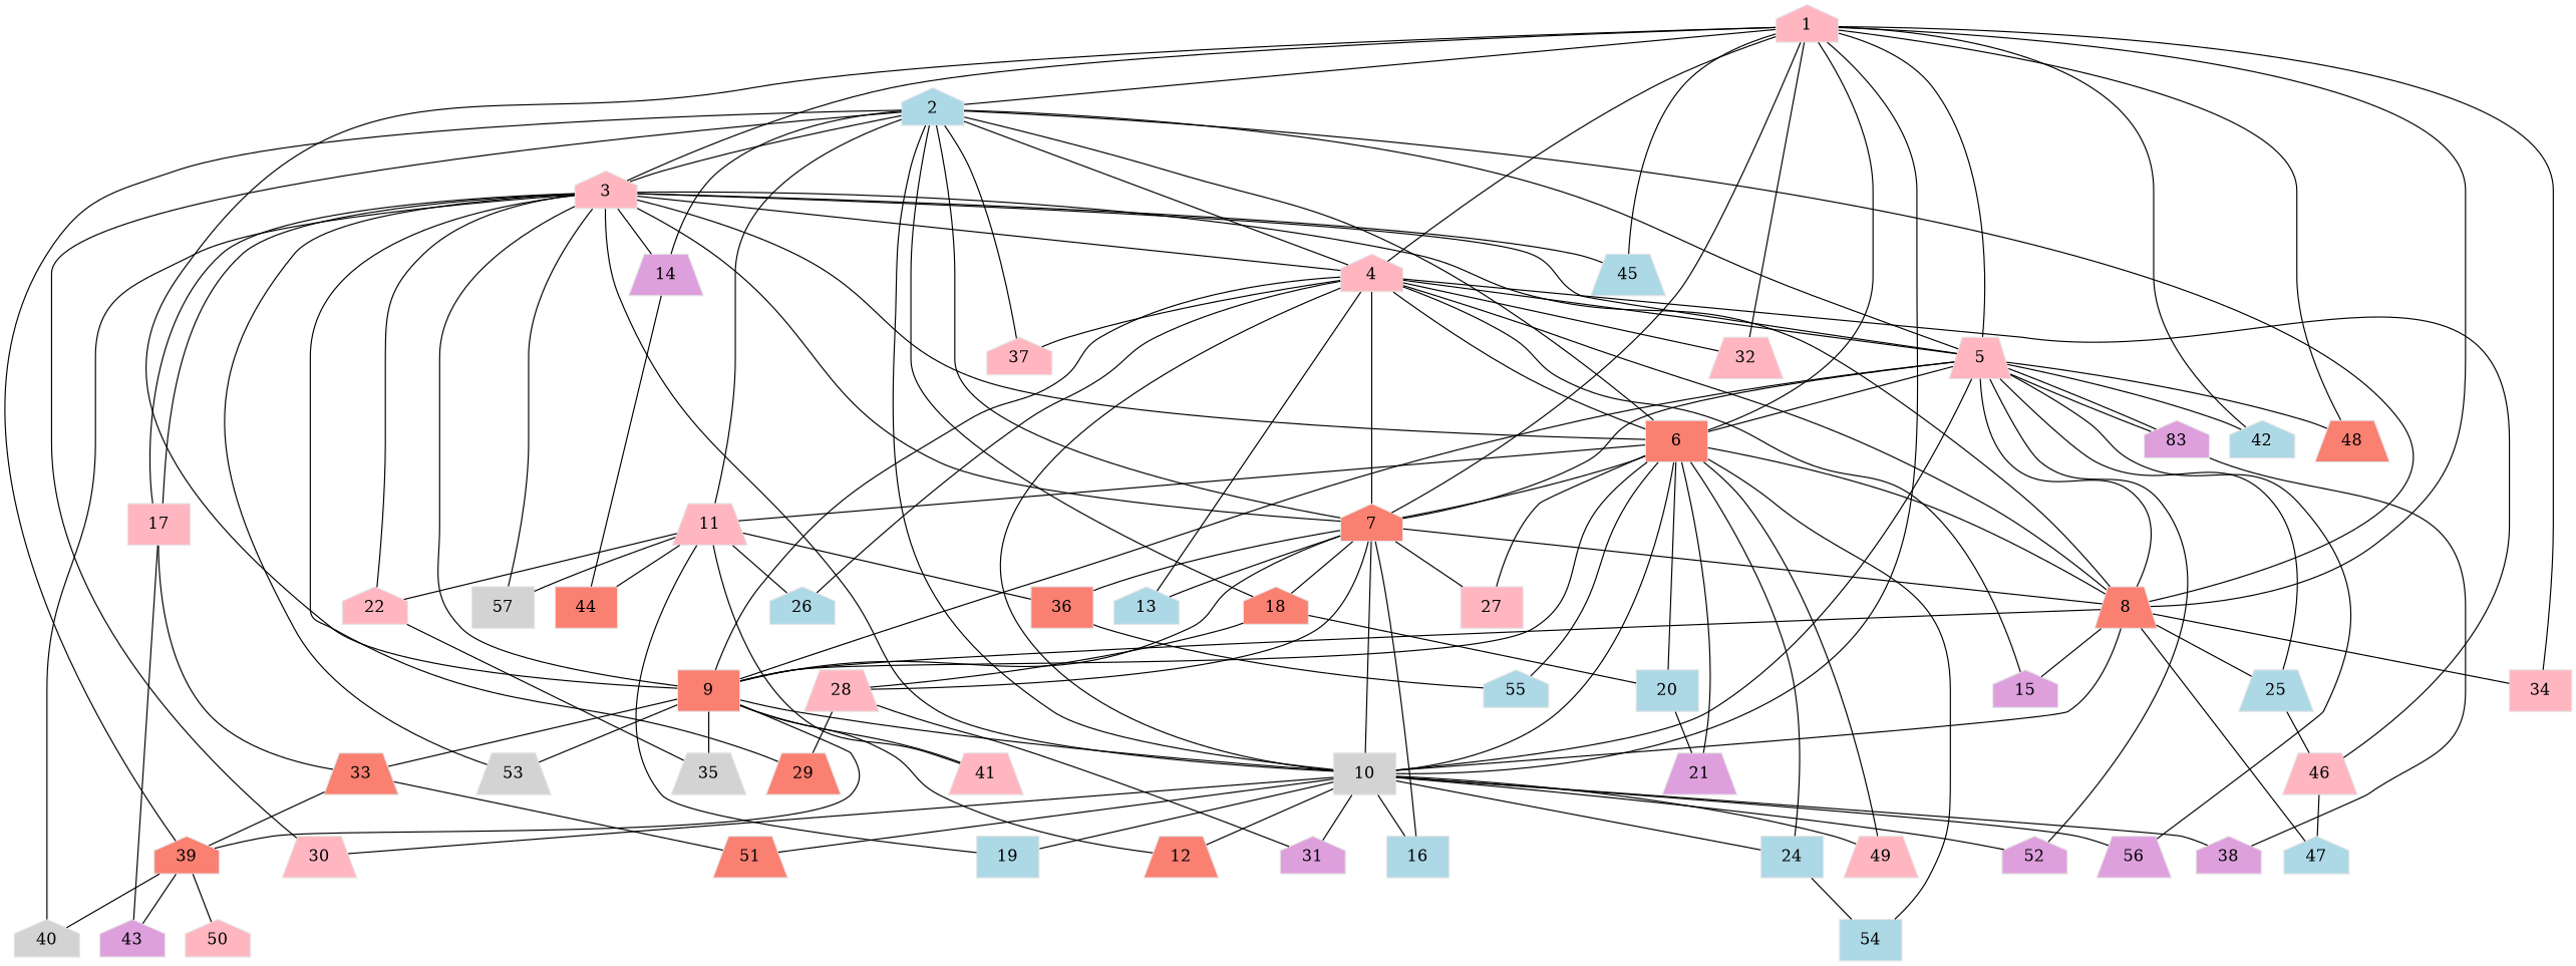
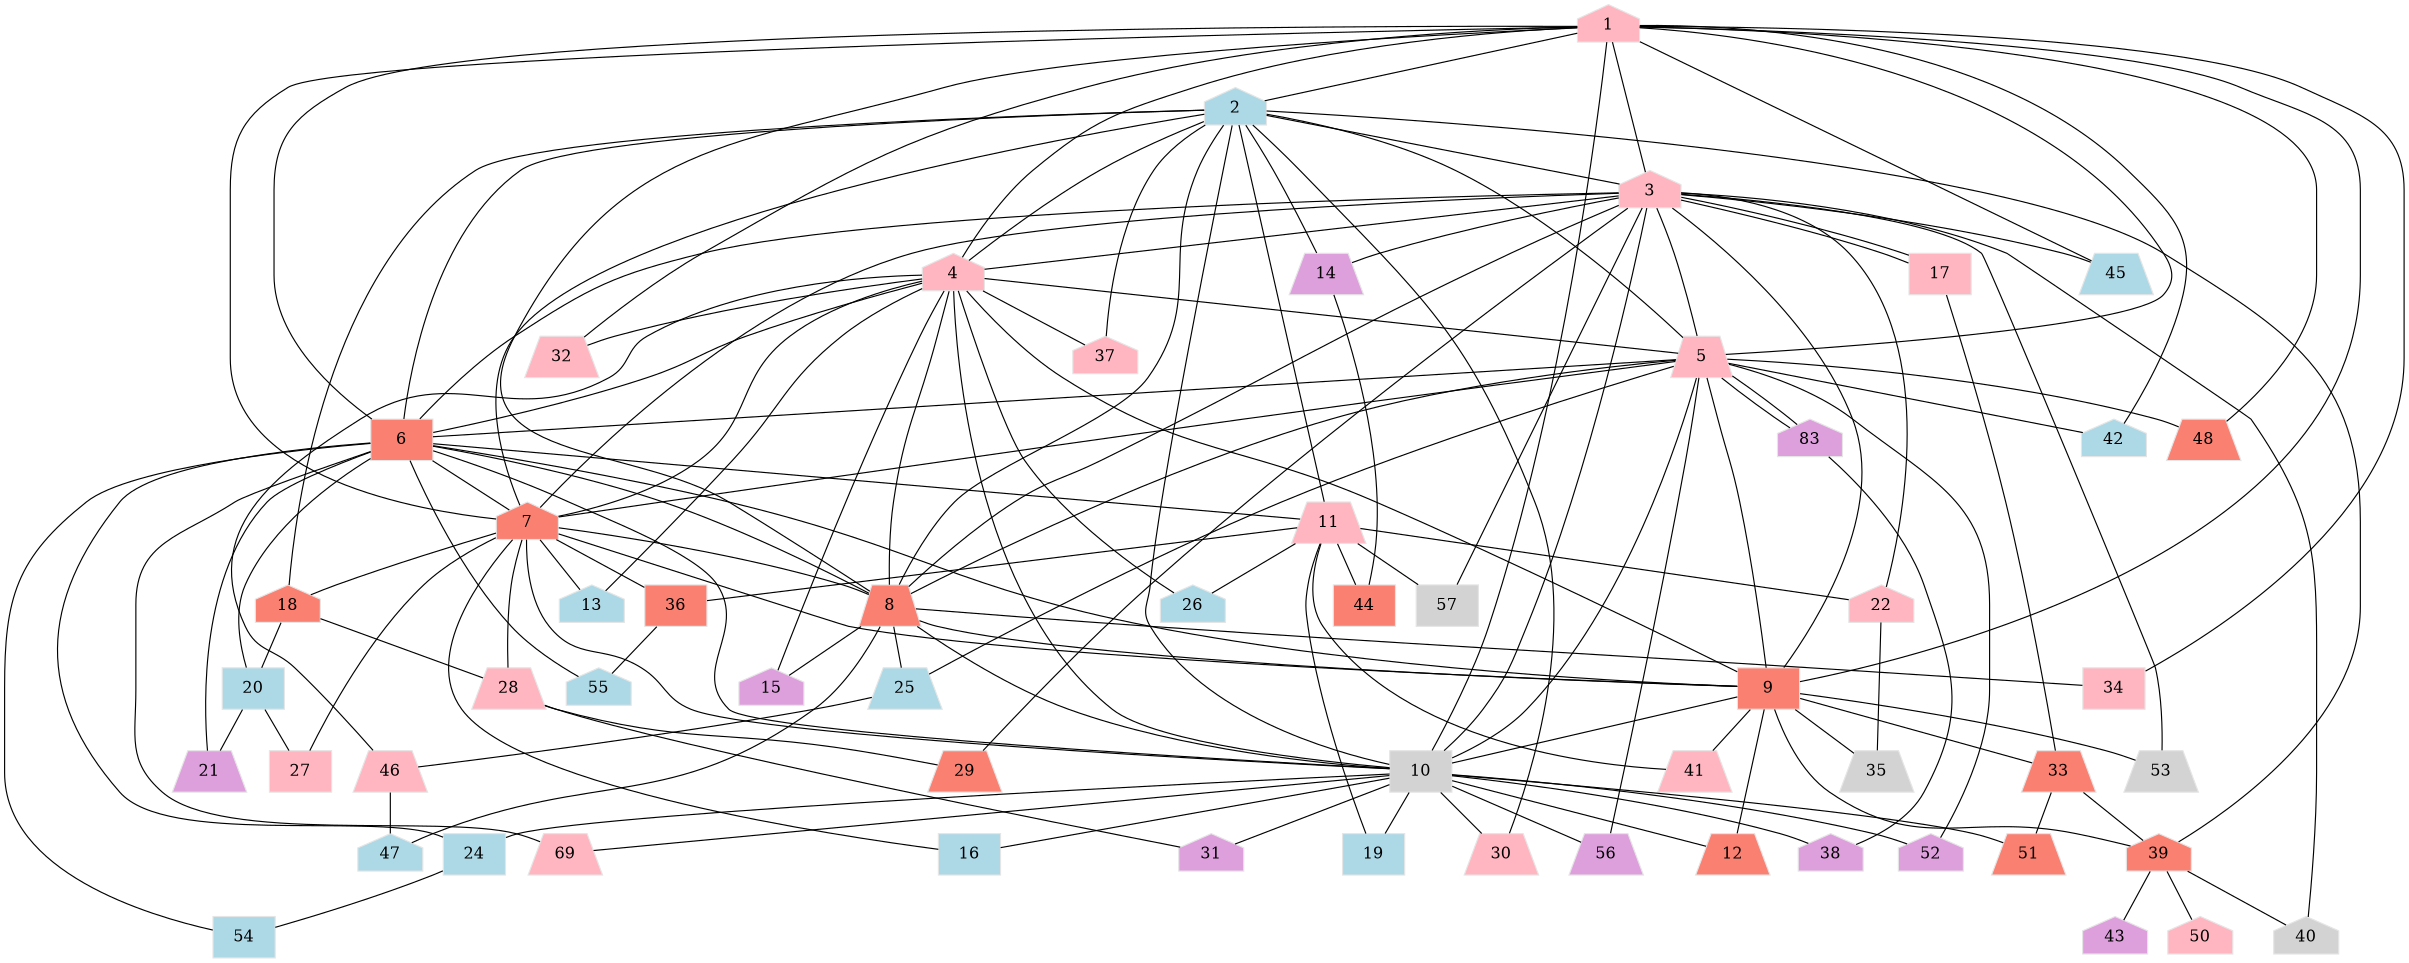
  graph {
    node [color=gray90 fillcolor=lightpink shape=house style=filled]
    2 [fillcolor=lightblue]
    1
    3
    4
    5 [shape=trapezium]
    6 [fillcolor=salmon shape=box]
    7 [fillcolor=salmon]
    8 [fillcolor=salmon shape=trapezium]
    9 [fillcolor=salmon shape=box]
    10 [fillcolor=lightgrey shape=box]
    32 [shape=trapezium]
    34 [shape=box]
    42 [fillcolor=lightblue]
    45 [fillcolor=lightblue shape=trapezium]
    48 [fillcolor=salmon shape=trapezium]
    11 [shape=trapezium]
    14 [fillcolor=plum shape=trapezium]
    18 [fillcolor=salmon]
    30 [shape=trapezium]
    37
    39 [fillcolor=salmon]
    17 [shape=box]
    22
    29 [fillcolor=salmon shape=trapezium]
    40 [fillcolor=lightgrey]
    53 [fillcolor=lightgrey shape=trapezium]
    57 [fillcolor=lightgrey shape=box]
    13 [fillcolor=lightblue]
    15 [fillcolor=plum]
    26 [fillcolor=lightblue]
    46 [shape=trapezium]
    n32 [fillcolor=plum label=83]
    25 [fillcolor=lightblue shape=trapezium]
    52 [fillcolor=plum]
    56 [fillcolor=plum shape=trapezium]
    20 [fillcolor=lightblue shape=box]
    21 [fillcolor=plum shape=trapezium]
    24 [fillcolor=lightblue shape=box]
    27 [shape=box]
-   49 [shape=trapezium]
+   49 [shape=trapezium label=69]
    54 [fillcolor=lightblue shape=box]
    55 [fillcolor=lightblue]
    16 [fillcolor=lightblue shape=box]
    28 [shape=trapezium]
    36 [fillcolor=salmon shape=box]
    47 [fillcolor=lightblue]
    12 [fillcolor=salmon shape=trapezium]
    33 [fillcolor=salmon shape=trapezium]
    35 [fillcolor=lightgrey shape=trapezium]
    41 [shape=trapezium]
    19 [fillcolor=lightblue shape=box]
    31 [fillcolor=plum]
    38 [fillcolor=plum]
    51 [fillcolor=salmon shape=trapezium]
    44 [fillcolor=salmon shape=box]
    43 [fillcolor=plum]
    50
    2 -- 3
    2 -- 4
    2 -- 5
    2 -- 6
    2 -- 7
    2 -- 8
    2 -- 10
    2 -- 11
    2 -- 14
    2 -- 18
    2 -- 30
    2 -- 37
    2 -- 39
    1 -- 2
    1 -- 3
    1 -- 4
    1 -- 5
    1 -- 6
    1 -- 7
    1 -- 8
    1 -- 9
    1 -- 10
    1 -- 32
    1 -- 34
    1 -- 42
    1 -- 45
    1 -- 48
    3 -- 4
    3 -- 5
    3 -- 6
    3 -- 7
    3 -- 8
    3 -- 9
    3 -- 10
    3 -- 45
    3 -- 14
    3 -- 17
    3 -- 17
    3 -- 22
    3 -- 29
    3 -- 40
    3 -- 53
    3 -- 57
    4 -- 5
    4 -- 6
    4 -- 7
    4 -- 8
    4 -- 9
    4 -- 10
    4 -- 32
    4 -- 37
    4 -- 13
    4 -- 15
    4 -- 26
    4 -- 46
    5 -- 6
    5 -- 7
    5 -- 8
    5 -- 9
    5 -- 10
    5 -- 42
    5 -- 48
    5 -- n32
    5 -- n32
    5 -- 25
    5 -- 52
    5 -- 56
    6 -- 7
    6 -- 8
    6 -- 9
    6 -- 10
    6 -- 11
    6 -- 20
    6 -- 21
    6 -- 24
-   6 -- 27
+   20 -- 27
    6 -- 49
    6 -- 54
    6 -- 55
    7 -- 8
    7 -- 9
    7 -- 10
    7 -- 18
    7 -- 13
    7 -- 27
    7 -- 16
    7 -- 28
    7 -- 36
    8 -- 9
    8 -- 10
    8 -- 34
    8 -- 15
    8 -- 25
    8 -- 47
    9 -- 10
    9 -- 39
    9 -- 53
    9 -- 12
    9 -- 33
    9 -- 35
    9 -- 41
    10 -- 30
    10 -- 52
    10 -- 56
    10 -- 24
    10 -- 49
    10 -- 16
    10 -- 12
    10 -- 19
    10 -- 31
    10 -- 38
    10 -- 51
    11 -- 22
    11 -- 57
    11 -- 26
    11 -- 36
    11 -- 41
    11 -- 19
    11 -- 44
    14 -- 44
    18 -- 20
    18 -- 28
    39 -- 40
    39 -- 43
    39 -- 50
    17 -- 33
-   17 -- 43
    22 -- 35
    46 -- 47
    n32 -- 38
    25 -- 46
    20 -- 21
    24 -- 54
    28 -- 29
    28 -- 31
    36 -- 55
    33 -- 39
    33 -- 51
  }
